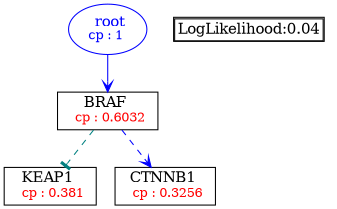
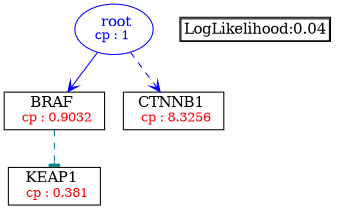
  digraph {
    fontsize=10
    node [shape=box]
    edge [arrowhead=vee color=blue style=dashed]
    n1 [color=Blue label=<<font color='Blue'> root</font><br/><font color='Blue' POINT-SIZE='12'>cp : 1 </font>> shape=oval]
-   n2 [label=<BRAF <br/> <font color='Red' POINT-SIZE='12'> cp : 0.6032 </font>>]
+   n2 [label=<BRAF <br/> <font color='Red' POINT-SIZE='12'> cp : 0.9032 </font>>]
    n3 [label=<KEAP1 <br/> <font color='Red' POINT-SIZE='12'> cp : 0.381 </font>>]
-   n4 [label=<CTNNB1 <br/> <font color='Red' POINT-SIZE='12'> cp : 0.3256 </font>>]
+   n4 [label=<CTNNB1 <br/> <font color='Red' POINT-SIZE='12'> cp : 8.3256 </font>>]
    n5 [label=<<TABLE BORDER="1" CELLBORDER="1" CELLSPACING="0" >     <TR><TD ALIGN="LEFT">LogLikelihood:0.04</TD></TR>     </TABLE>> shape=plaintext]
    n1 -> n2 [style=solid]
    n2 -> n3 [arrowhead=tee color=teal]
-   n2 -> n4
+   n1 -> n4
  }
